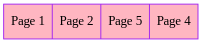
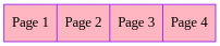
  digraph {
    rankdir=TB
    ranksep=0
    fontname="Liberation Serif"
-   n1 [label="<f1>Page 1|<f2>Page 2|<f2>Page 5|<f2>Page 4" shape=record style=filled fillcolor=lightpink color=purple fontname="Liberation Serif"]
+   n1 [label="<f1>Page 1|<f2>Page 2|<f2>Page 3|<f2>Page 4" shape=record style=filled fillcolor=lightpink color=purple fontname="Liberation Serif"]
  }
